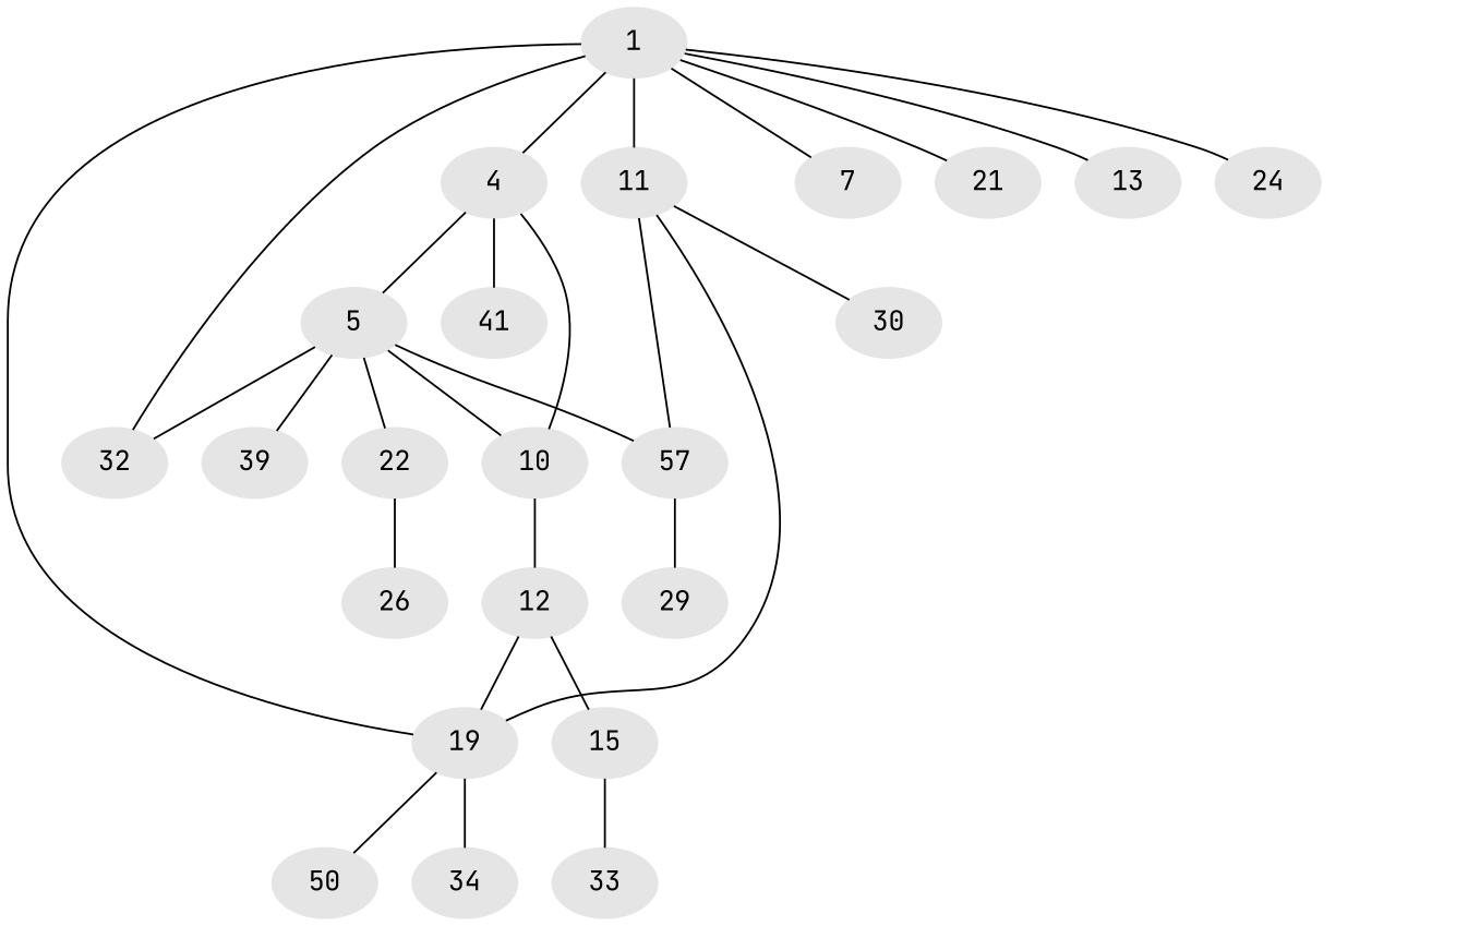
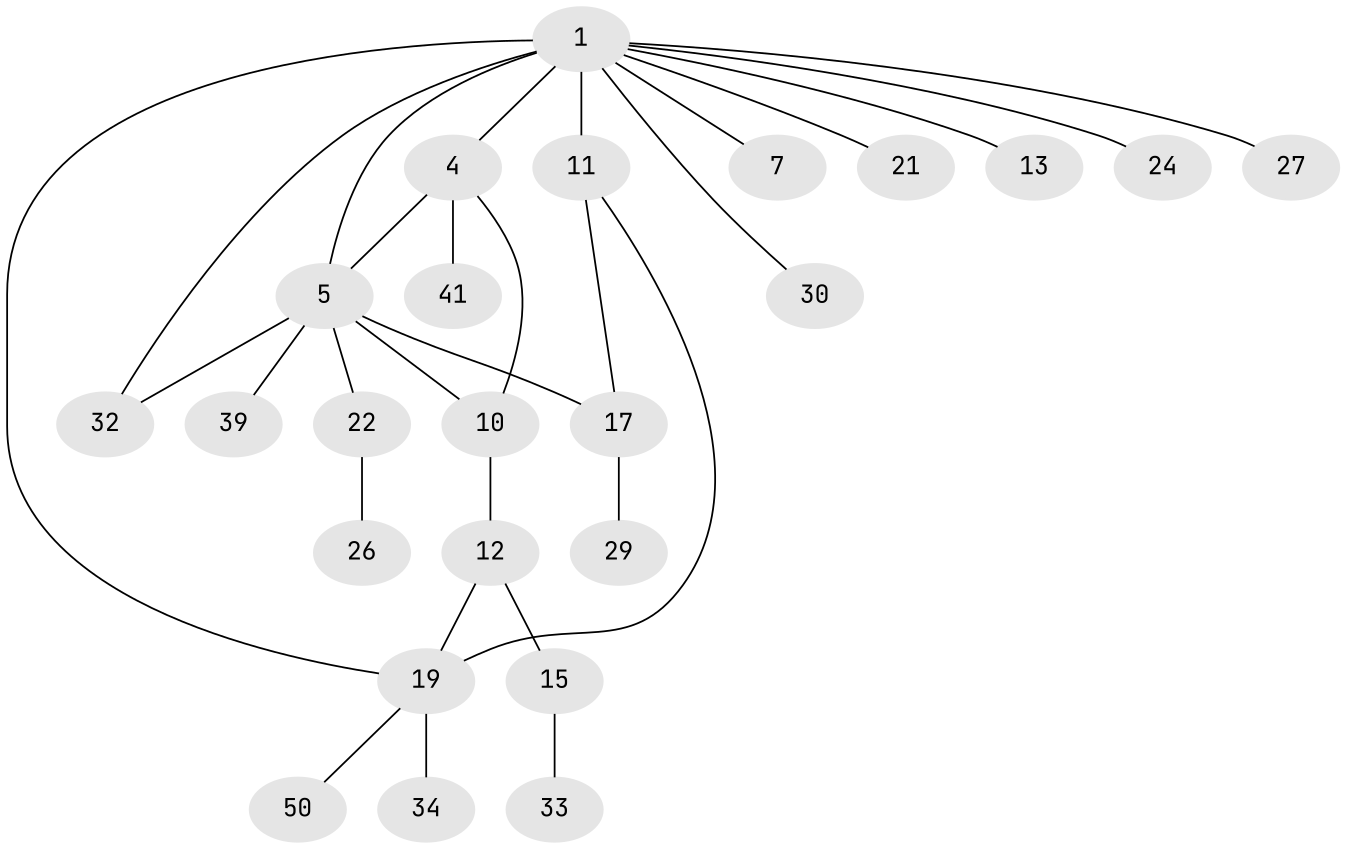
  graph {
    fontname="JetBrains Mono"
    node [color=gray90 fontname="JetBrains Mono" style=filled]
    edge [fontname="JetBrains Mono"]
    1 [super="+6+2"]
    4 [super="+9"]
    5 [super="+43+8"]
    7
    11 [super="+16"]
    19
    21 [super="+40"]
    n8 [label=13]
    24
+   27
    32 [super="+38"]
    10 [super="+37+44"]
    41
    39
-   17 [super="+20" label=57]
+   17 [super="+20"]
    22 [super="+42"]
    30
    34
    50
    12 [super="+46+35"]
    29 [super="+36"]
    26
    n23 [label=15 super="+25"]
    33 [super="+47"]
    1 -- 4
+   1 -- 5
    1 -- 7
    1 -- 11 [weight=2]
    1 -- 19
    1 -- 21
    1 -- n8
    1 -- 24
+   1 -- 27
    1 -- 32 [weight=2]
    4 -- 5
    4 -- 10
    4 -- 41
    5 -- 32 [weight=2]
    5 -- 10
    5 -- 39
    5 -- 17
    5 -- 22 [weight=2]
    11 -- 19
    11 -- 17
-   11 -- 30
+   1 -- 30
    19 -- 34
    19 -- 50
    10 -- 12
    17 -- 29
    22 -- 26
    12 -- 19
    12 -- n23
    n23 -- 33
  }
